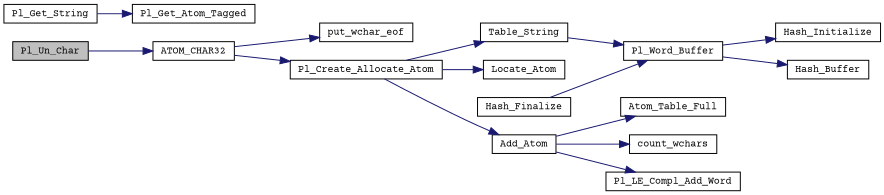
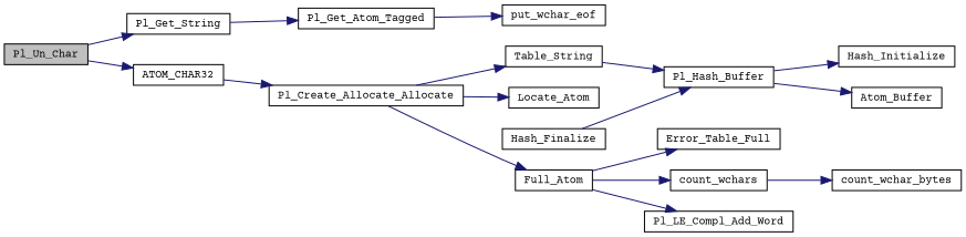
  digraph {
    fontname="Courier Prime"
    rankdir=LR
    node [color=black fillcolor=white fontname="Courier Prime" fontsize=10 shape=record style=filled]
    edge [color=midnightblue fontname="Courier Prime" fontsize=10 labelfontname=Helvetica labelfontsize=10 style=solid]
    n1 [fillcolor=grey75 fontcolor=black height=0.2 label=Pl_Un_Char width=0.4]
    n2 [height=0.2 label=Pl_Get_String width=0.4]
    n3 [height=0.2 label=ATOM_CHAR32 width=0.4]
    n4 [height=0.2 label=Pl_Get_Atom_Tagged width=0.4]
    n5 [height=0.2 label=put_wchar_eof width=0.4]
-   n6 [height=0.2 label=Pl_Create_Allocate_Atom width=0.4]
+   n6 [height=0.2 label=Pl_Create_Allocate_Allocate width=0.4]
    n7 [height=0.2 label=Table_String width=0.4]
    n8 [height=0.2 label=Locate_Atom width=0.4]
-   n9 [height=0.2 label=Add_Atom width=0.4]
-   n10 [height=0.2 label=Pl_Word_Buffer width=0.4]
-   n11 [height=0.2 label=Atom_Table_Full width=0.4]
+   n9 [height=0.2 label=Full_Atom width=0.4]
+   n10 [height=0.2 label=Pl_Hash_Buffer width=0.4]
+   n11 [height=0.2 label=Error_Table_Full width=0.4]
    n12 [height=0.2 label=count_wchars width=0.4]
    n13 [height=0.2 label=Pl_LE_Compl_Add_Word width=0.4]
    n14 [height=0.2 label=Hash_Initialize width=0.4]
-   n15 [height=0.2 label=Hash_Buffer width=0.4]
+   n15 [height=0.2 label=Atom_Buffer width=0.4]
    n16 [height=0.2 label=Hash_Finalize width=0.4]
+   n17 [height=0.2 label=count_wchar_bytes width=0.4]
+   n1 -> n2
    n1 -> n3
    n2 -> n4
-   n3 -> n5
+   n4 -> n5
    n3 -> n6
    n6 -> n7
    n6 -> n8
    n6 -> n9
    n7 -> n10
    n9 -> n11
    n9 -> n12
    n9 -> n13
    n10 -> n14
    n10 -> n15
+   n12 -> n17
    n16 -> n10
  }
